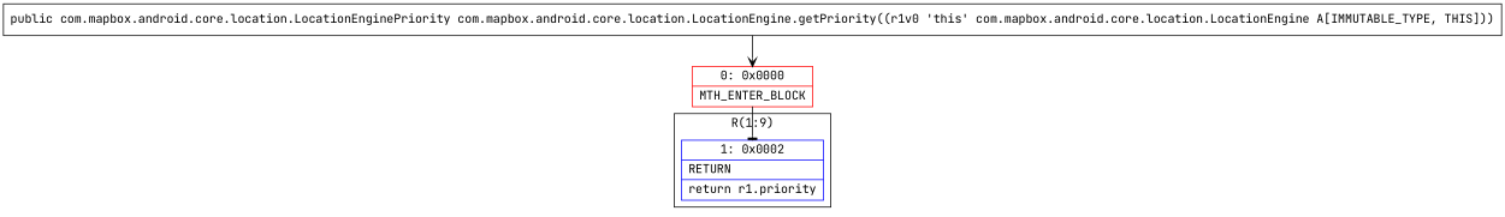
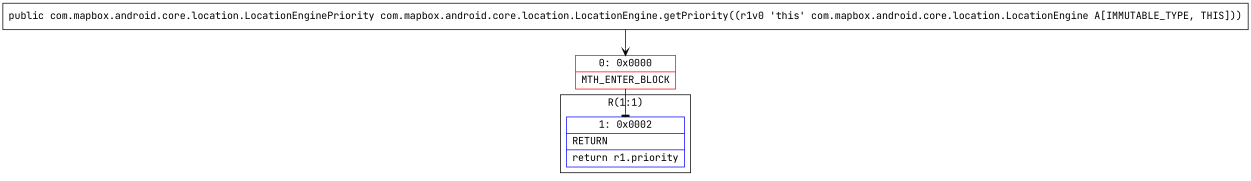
  digraph {
    fontname="JetBrains Mono"
    node [shape=record fontname="JetBrains Mono"]
    edge [fontname="JetBrains Mono"]
    n1 [color=blue label="{1\:\ 0x0002|RETURN\l|return r1.priority\l}"]
    n2 [color=red label="{0\:\ 0x0000|MTH_ENTER_BLOCK\l}"]
    n3 [label="{public com.mapbox.android.core.location.LocationEnginePriority com.mapbox.android.core.location.LocationEngine.getPriority((r1v0 'this' com.mapbox.android.core.location.LocationEngine A[IMMUTABLE_TYPE, THIS])) }"]
    subgraph cluster_1 {
-     label="R(1:9)"
+     label="R(1:1)"
      n1
    }
    n2 -> n1 [arrowhead=tee]
    n3 -> n2 [arrowhead=vee]
  }
